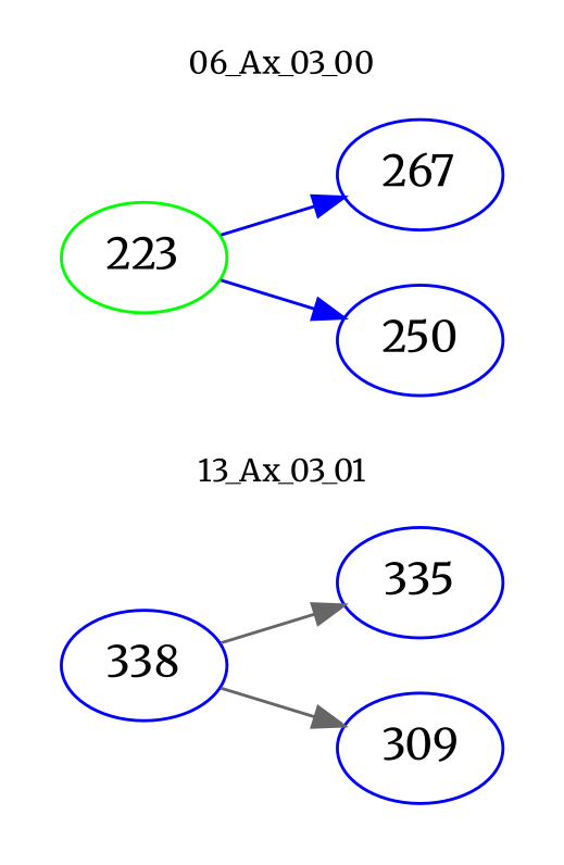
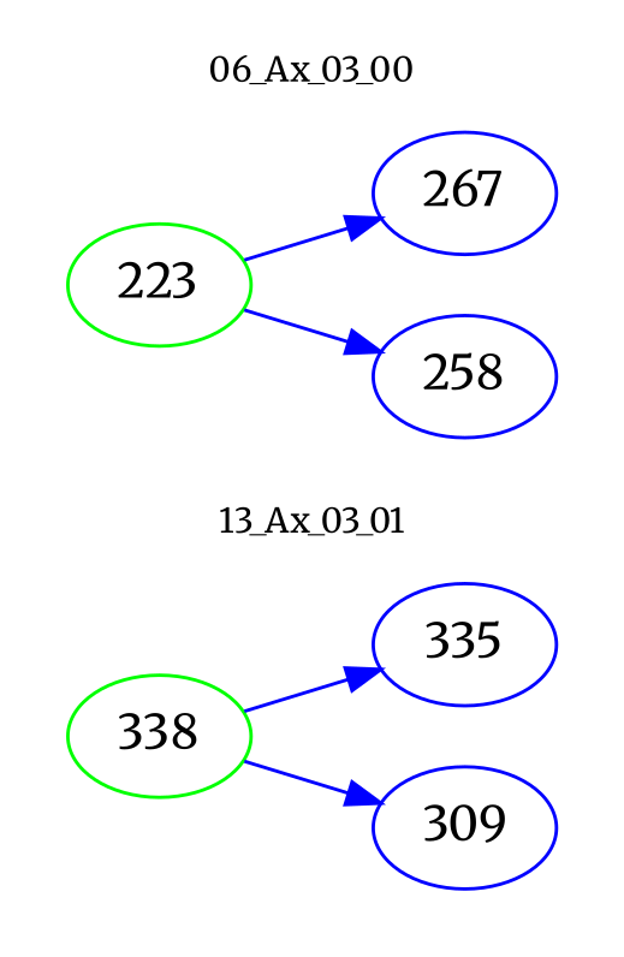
  digraph {
    fontname=Merriweather
    rankdir=LR
    node [color=blue fontname=Merriweather]
    edge [color=gray40 fontname=Merriweather]
-   n1 [label=338]
+   n1 [color=green label=338]
    n2 [label=309]
    n3 [label=335]
    n4 [color=green label=223]
-   n5 [label=250]
+   n5 [label=258]
    n6 [label=267]
    subgraph cluster_1 {
      color=white
      fontsize=10
      label="13_Ax_03_01"
      n1
      n2
      n3
    }
    subgraph cluster_2 {
      color=white
      fontsize=10
      label="06_Ax_03_00"
      n4
      n5
      n6
    }
-   n1 -> n2
-   n1 -> n3
+   n1 -> n2 [color=blue]
+   n1 -> n3 [color=blue]
    n4 -> n5 [color=blue]
    n4 -> n6 [color=blue]
  }
